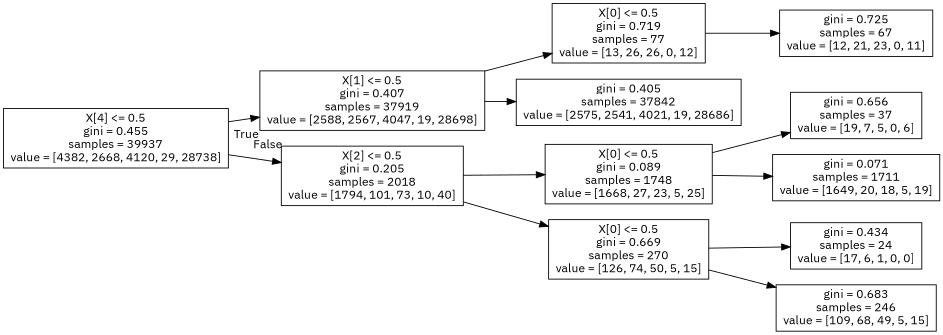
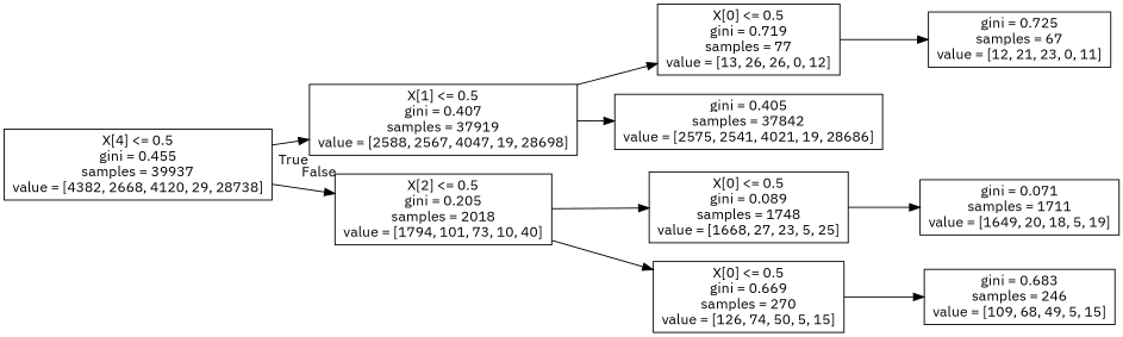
  digraph {
    fontname="IBM Plex Sans"
    rankdir=LR
    node [fontname="IBM Plex Sans" shape=box]
    edge [fontname="IBM Plex Sans"]
    n1 [label="X[4] <= 0.5\ngini = 0.455\nsamples = 39937\nvalue = [4382, 2668, 4120, 29, 28738]"]
    n2 [label="X[1] <= 0.5\ngini = 0.407\nsamples = 37919\nvalue = [2588, 2567, 4047, 19, 28698]"]
    n3 [label="X[2] <= 0.5\ngini = 0.205\nsamples = 2018\nvalue = [1794, 101, 73, 10, 40]"]
    n4 [label="X[0] <= 0.5\ngini = 0.719\nsamples = 77\nvalue = [13, 26, 26, 0, 12]"]
    n5 [label="gini = 0.405\nsamples = 37842\nvalue = [2575, 2541, 4021, 19, 28686]"]
    n6 [label="X[0] <= 0.5\ngini = 0.089\nsamples = 1748\nvalue = [1668, 27, 23, 5, 25]"]
    n7 [label="X[0] <= 0.5\ngini = 0.669\nsamples = 270\nvalue = [126, 74, 50, 5, 15]"]
    n8 [label="gini = 0.725\nsamples = 67\nvalue = [12, 21, 23, 0, 11]"]
-   n9 [label="gini = 0.656\nsamples = 37\nvalue = [19, 7, 5, 0, 6]"]
    n10 [label="gini = 0.071\nsamples = 1711\nvalue = [1649, 20, 18, 5, 19]"]
-   n11 [label="gini = 0.434\nsamples = 24\nvalue = [17, 6, 1, 0, 0]"]
    n12 [label="gini = 0.683\nsamples = 246\nvalue = [109, 68, 49, 5, 15]"]
    n1 -> n2 [headlabel=True labelangle=45 labeldistance=2.5]
    n1 -> n3 [headlabel=False labelangle=-45 labeldistance=2.5]
    n2 -> n4
    n2 -> n5
    n3 -> n6
    n3 -> n7
    n4 -> n8
-   n6 -> n9
    n6 -> n10
-   n7 -> n11
    n7 -> n12
  }
